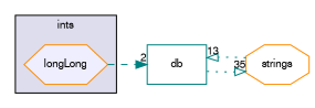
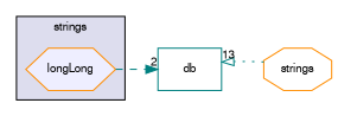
  digraph {
    compound=true
    rankdir=LR
    node [color=darkorange fontname=FreeSans fontsize=10]
    edge [arrowhead=onormal color=teal labeldistance=1.5 labelfontname=FreeSans labelfontsize=10 style=dotted]
    n1 [fillcolor="#eeeeff" label=longLong pencolor=black shape=hexagon style=filled]
    n2 [color=teal label=db shape=box]
    n3 [label=strings shape=octagon]
    subgraph cluster_1 {
      bgcolor="#ddddee"
      fontname=FreeSans
      fontsize=10
-     label=ints
+     label=strings
      pencolor=black
      n1
    }
    n1 -> n2 [arrowhead=normal headlabel=2 style=dashed]
-   n2 -> n3 [headlabel=35]
    n3 -> n2 [headlabel=13]
  }
